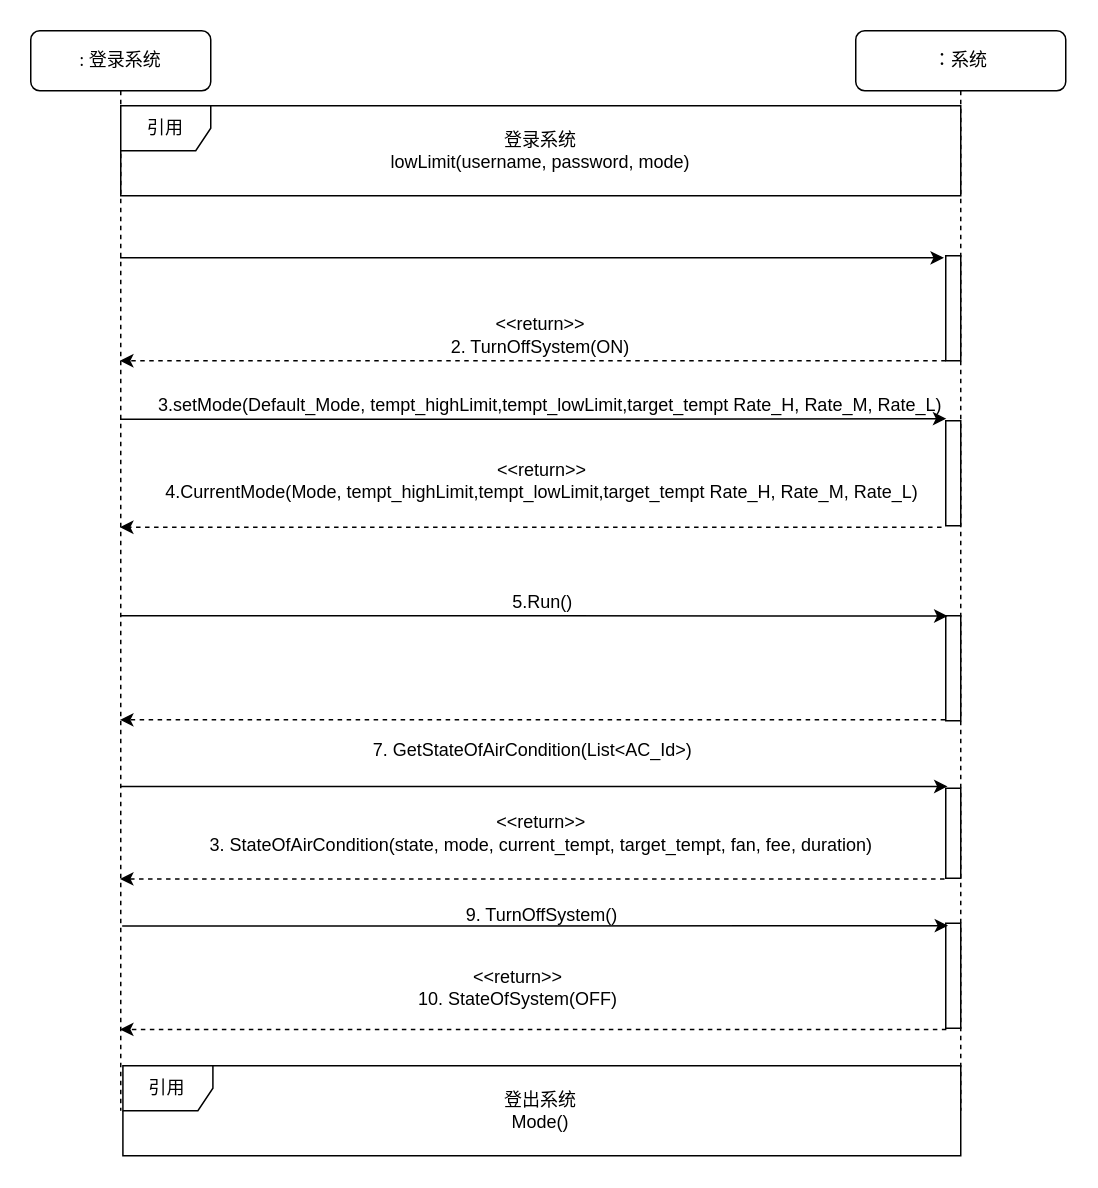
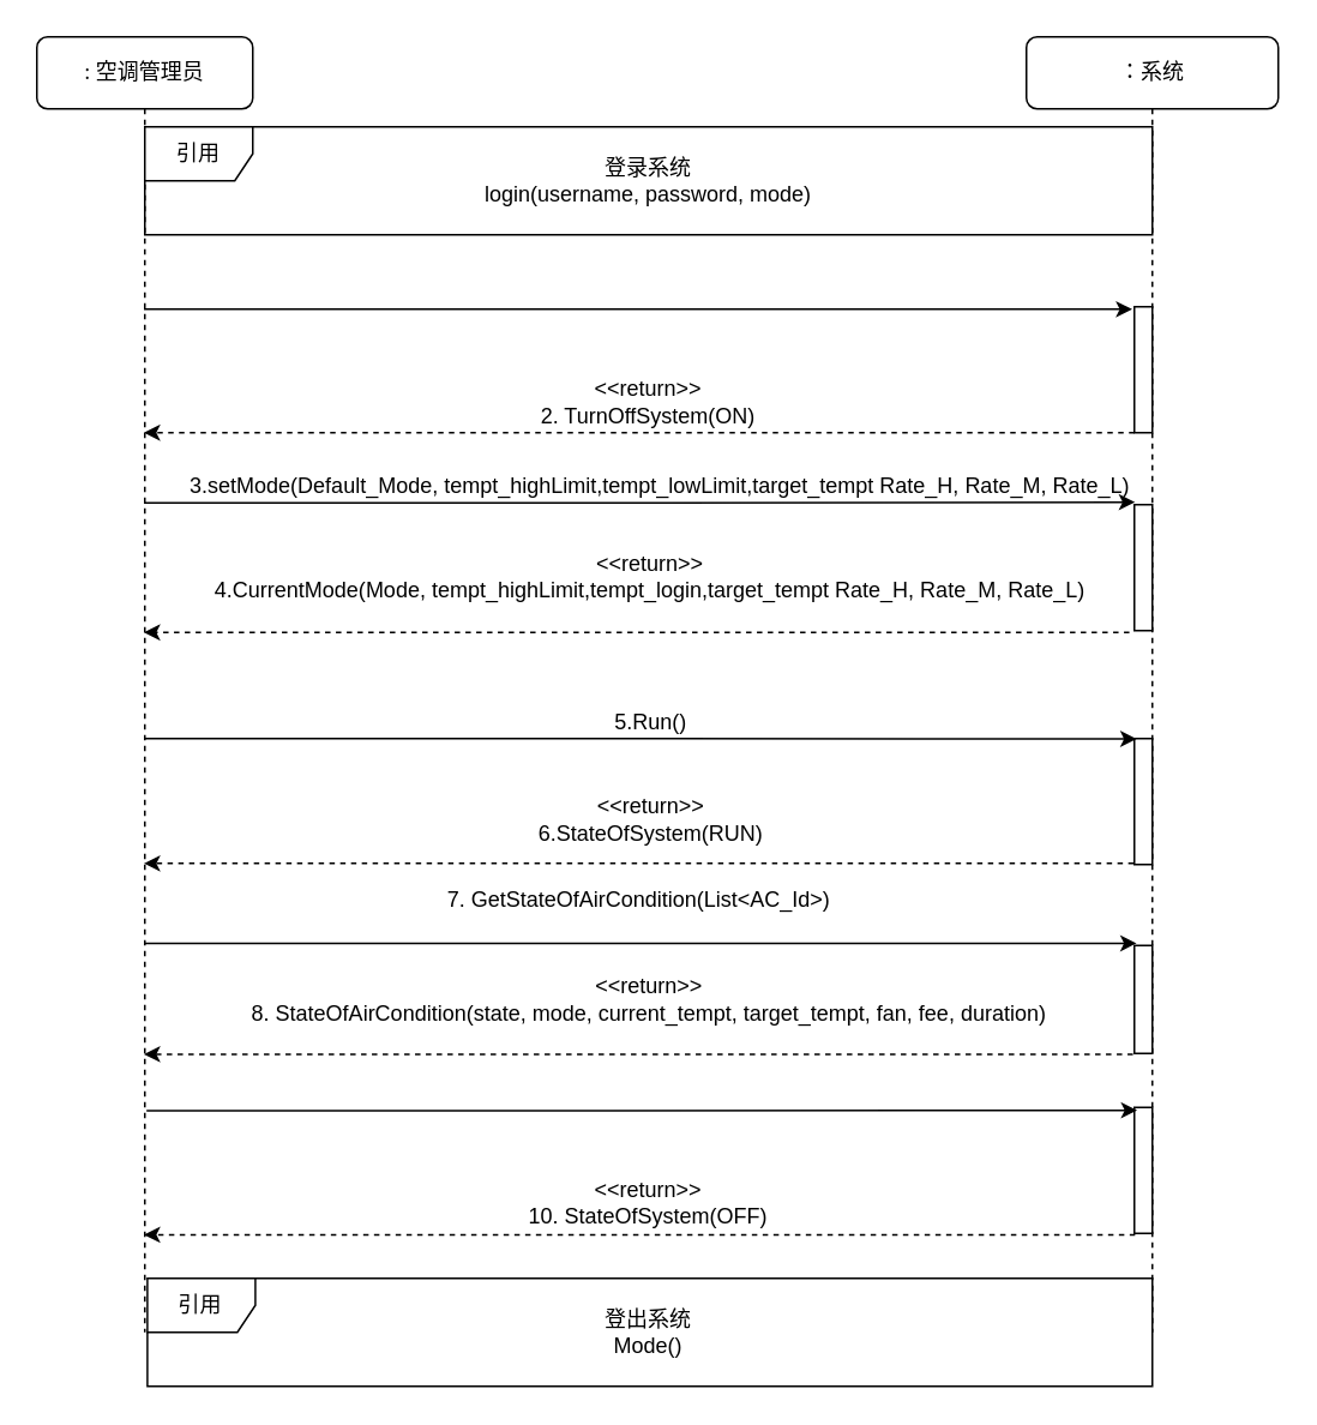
  <mxCell id="0" />
  <mxCell id="1" parent="0" />
- <mxCell id="2" value=": 登录系统" style="shape=umlLifeline;perimeter=lifelinePerimeter;whiteSpace=wrap;html=1;container=1;collapsible=0;recursiveResize=0;outlineConnect=0;rounded=1;shadow=0;comic=0;labelBackgroundColor=none;strokeWidth=1;fontFamily=Verdana;fontSize=12;align=center;" parent="1" vertex="1"><mxGeometry x="20" y="20" width="120" height="720" as="geometry" /></mxCell>
+ <mxCell id="2" value=": 空调管理员" style="shape=umlLifeline;perimeter=lifelinePerimeter;whiteSpace=wrap;html=1;container=1;collapsible=0;recursiveResize=0;outlineConnect=0;rounded=1;shadow=0;comic=0;labelBackgroundColor=none;strokeWidth=1;fontFamily=Verdana;fontSize=12;align=center;" parent="1" vertex="1"><mxGeometry x="20" y="20" width="120" height="720" as="geometry" /></mxCell>
  <mxCell id="3" value="：系统" style="shape=umlLifeline;perimeter=lifelinePerimeter;whiteSpace=wrap;html=1;container=1;collapsible=0;recursiveResize=0;outlineConnect=0;rounded=1;shadow=0;comic=0;labelBackgroundColor=none;strokeWidth=1;fontFamily=Verdana;fontSize=12;align=center;" parent="1" vertex="1"><mxGeometry x="570" y="20" width="140" height="720" as="geometry" /></mxCell>
  <mxCell id="4" value="" style="html=1;points=[];perimeter=orthogonalPerimeter;" parent="3" vertex="1"><mxGeometry x="60" y="505" width="10" height="60" as="geometry" /></mxCell>
  <mxCell id="5" value="" style="html=1;points=[];perimeter=orthogonalPerimeter;" parent="3" vertex="1"><mxGeometry x="60" y="595" width="10" height="70" as="geometry" /></mxCell>
  <mxCell id="6" value="" style="html=1;points=[];perimeter=orthogonalPerimeter;" parent="3" vertex="1"><mxGeometry x="60" y="260" width="10" height="70" as="geometry" /></mxCell>
  <mxCell id="7" value="" style="html=1;points=[];perimeter=orthogonalPerimeter;" parent="3" vertex="1"><mxGeometry x="60" y="390" width="10" height="70" as="geometry" /></mxCell>
  <mxCell id="8" value="引用" style="shape=umlFrame;whiteSpace=wrap;html=1;" parent="1" vertex="1"><mxGeometry x="80" y="70" width="560" height="60" as="geometry" /></mxCell>
- <mxCell id="9" value="登录系统&lt;br&gt;lowLimit(username, password, mode)" style="text;html=1;strokeColor=none;fillColor=none;align=center;verticalAlign=middle;whiteSpace=wrap;rounded=0;" parent="1" vertex="1"><mxGeometry x="230" y="70" width="260" height="60" as="geometry" /></mxCell>
+ <mxCell id="9" value="登录系统&lt;br&gt;login(username, password, mode)" style="text;html=1;strokeColor=none;fillColor=none;align=center;verticalAlign=middle;whiteSpace=wrap;rounded=0;" parent="1" vertex="1"><mxGeometry x="230" y="70" width="260" height="60" as="geometry" /></mxCell>
  <mxCell id="10" value="" style="endArrow=classic;html=1;entryX=-0.12;entryY=0.02;entryDx=0;entryDy=0;entryPerimeter=0;" parent="1" source="2" target="25" edge="1"><mxGeometry width="50" height="50" relative="1" as="geometry"><mxPoint x="260" y="220" as="sourcePoint" /><mxPoint x="618.8" y="172.1" as="targetPoint" /></mxGeometry></mxCell>
  <mxCell id="11" value="" style="endArrow=classic;html=1;dashed=1;" parent="1" source="25" target="2" edge="1"><mxGeometry width="50" height="50" relative="1" as="geometry"><mxPoint x="615" y="230" as="sourcePoint" /><mxPoint x="270" y="230" as="targetPoint" /><Array as="points"><mxPoint x="560" y="240" /></Array></mxGeometry></mxCell>
  <mxCell id="12" value="&amp;lt;&amp;lt;return&amp;gt;&amp;gt;&lt;br&gt;2. TurnOffSystem(ON)" style="text;html=1;strokeColor=none;fillColor=none;align=center;verticalAlign=middle;whiteSpace=wrap;rounded=0;" parent="1" vertex="1"><mxGeometry x="185" y="205" width="350" height="35" as="geometry" /></mxCell>
  <mxCell id="13" value="" style="endArrow=classic;html=1;entryX=0.12;entryY=-0.02;entryDx=0;entryDy=0;entryPerimeter=0;" parent="1" source="2" target="4" edge="1"><mxGeometry width="50" height="50" relative="1" as="geometry"><mxPoint x="80.94" y="515" as="sourcePoint" /><mxPoint x="620.94" y="515" as="targetPoint" /><Array as="points" /></mxGeometry></mxCell>
  <mxCell id="14" value="7. GetStateOfAirCondition(List&amp;lt;AC_Id&amp;gt;)&amp;nbsp;" style="text;html=1;align=center;verticalAlign=middle;resizable=0;points=[];autosize=1;" parent="1" vertex="1"><mxGeometry x="241.44" y="490" width="230" height="20" as="geometry" /></mxCell>
  <mxCell id="15" value="" style="endArrow=classic;html=1;dashed=1;exitX=-0.08;exitY=1.007;exitDx=0;exitDy=0;exitPerimeter=0;" parent="1" source="4" target="2" edge="1"><mxGeometry width="50" height="50" relative="1" as="geometry"><mxPoint x="616.44" y="565" as="sourcePoint" /><mxPoint x="80.94" y="565" as="targetPoint" /></mxGeometry></mxCell>
- <mxCell id="16" value="&amp;lt;&amp;lt;return&amp;gt;&amp;gt;&lt;br&gt;3. StateOfAirCondition(state, mode, current_tempt, target_tempt, fan, fee, duration)" style="text;html=1;align=center;verticalAlign=middle;resizable=0;points=[];autosize=1;" parent="1" vertex="1"><mxGeometry x="130" y="540" width="460" height="30" as="geometry" /></mxCell>
+ <mxCell id="16" value="&amp;lt;&amp;lt;return&amp;gt;&amp;gt;&lt;br&gt;8. StateOfAirCondition(state, mode, current_tempt, target_tempt, fan, fee, duration)" style="text;html=1;align=center;verticalAlign=middle;resizable=0;points=[];autosize=1;" parent="1" vertex="1"><mxGeometry x="130" y="540" width="460" height="30" as="geometry" /></mxCell>
  <mxCell id="17" value="" style="endArrow=classic;html=1;entryX=0.16;entryY=0.023;entryDx=0;entryDy=0;entryPerimeter=0;exitX=0.508;exitY=0.829;exitDx=0;exitDy=0;exitPerimeter=0;" parent="1" source="2" target="5" edge="1"><mxGeometry width="50" height="50" relative="1" as="geometry"><mxPoint x="80.94" y="607.1" as="sourcePoint" /><mxPoint x="620" y="607" as="targetPoint" /></mxGeometry></mxCell>
- <mxCell id="18" value="9. TurnOffSystem()" style="text;html=1;strokeColor=none;fillColor=none;align=center;verticalAlign=middle;whiteSpace=wrap;rounded=0;" parent="1" vertex="1"><mxGeometry x="186.44" y="600" width="350" height="20" as="geometry" /></mxCell>
  <mxCell id="19" value="" style="endArrow=classic;html=1;dashed=1;exitX=0.04;exitY=1.011;exitDx=0;exitDy=0;exitPerimeter=0;" parent="1" source="5" target="2" edge="1"><mxGeometry width="50" height="50" relative="1" as="geometry"><mxPoint x="630" y="671" as="sourcePoint" /><mxPoint x="80" y="670.5" as="targetPoint" /></mxGeometry></mxCell>
- <mxCell id="20" value="&amp;lt;&amp;lt;return&amp;gt;&amp;gt;&lt;br&gt;10. StateOfSystem(OFF)" style="text;html=1;strokeColor=none;fillColor=none;align=center;verticalAlign=middle;whiteSpace=wrap;rounded=0;" parent="1" vertex="1"><mxGeometry x="170" y="640" width="350" height="35" as="geometry" /></mxCell>
+ <mxCell id="20" value="&amp;lt;&amp;lt;return&amp;gt;&amp;gt;&lt;br&gt;10. StateOfSystem(OFF)" style="text;html=1;strokeColor=none;fillColor=none;align=center;verticalAlign=middle;whiteSpace=wrap;rounded=0;" parent="1" vertex="1"><mxGeometry x="185" y="650" width="350" height="35" as="geometry" /></mxCell>
  <mxCell id="21" value="引用" style="shape=umlFrame;whiteSpace=wrap;html=1;" parent="1" vertex="1"><mxGeometry x="81.44" y="710" width="558.56" height="60" as="geometry" /></mxCell>
  <mxCell id="22" value="登出系统&lt;br&gt;Mode()" style="text;html=1;strokeColor=none;fillColor=none;align=center;verticalAlign=middle;whiteSpace=wrap;rounded=0;dashed=1;" parent="1" vertex="1"><mxGeometry x="240" y="730" width="240" height="20" as="geometry" /></mxCell>
  <mxCell id="23" value="" style="endArrow=classic;html=1;entryX=0.04;entryY=-0.02;entryDx=0;entryDy=0;entryPerimeter=0;" parent="1" source="2" target="6" edge="1"><mxGeometry width="50" height="50" relative="1" as="geometry"><mxPoint x="310" y="330" as="sourcePoint" /><mxPoint x="310" y="280" as="targetPoint" /><Array as="points"><mxPoint x="360" y="279" /></Array></mxGeometry></mxCell>
  <mxCell id="24" value="3.setMode(Default_Mode, tempt_highLimit,tempt_lowLimit,target_tempt Rate_H, Rate_M, Rate_L)" style="text;html=1;align=center;verticalAlign=middle;resizable=0;points=[];labelBackgroundColor=none;" parent="23" vertex="1" connectable="0"><mxGeometry x="-0.169" y="-1" relative="1" as="geometry"><mxPoint x="56.5" y="-11" as="offset" /></mxGeometry></mxCell>
  <mxCell id="25" value="" style="html=1;points=[];perimeter=orthogonalPerimeter;" parent="1" vertex="1"><mxGeometry x="630" y="170" width="10" height="70" as="geometry" /></mxCell>
  <mxCell id="26" value="" style="endArrow=classic;html=1;dashed=1;exitX=-0.28;exitY=1.014;exitDx=0;exitDy=0;exitPerimeter=0;" parent="1" source="6" target="2" edge="1"><mxGeometry width="50" height="50" relative="1" as="geometry"><mxPoint x="611.16" y="340" as="sourcePoint" /><mxPoint x="80" y="340" as="targetPoint" /></mxGeometry></mxCell>
- <mxCell id="27" value="&amp;lt;&amp;lt;return&amp;gt;&amp;gt;&lt;br&gt;4.CurrentMode(&lt;span style=&quot;white-space: nowrap;&quot;&gt;Mode, tempt_highLimit,tempt_lowLimit,target_tempt Rate_H, Rate_M, Rate_L)&lt;/span&gt;" style="text;html=1;strokeColor=none;fillColor=none;align=center;verticalAlign=middle;whiteSpace=wrap;rounded=0;labelBackgroundColor=none;" parent="1" vertex="1"><mxGeometry x="56.44" y="310" width="610" height="20" as="geometry" /></mxCell>
+ <mxCell id="27" value="&amp;lt;&amp;lt;return&amp;gt;&amp;gt;&lt;br&gt;4.CurrentMode(&lt;span style=&quot;white-space: nowrap;&quot;&gt;Mode, tempt_highLimit,tempt_login,target_tempt Rate_H, Rate_M, Rate_L)&lt;/span&gt;" style="text;html=1;strokeColor=none;fillColor=none;align=center;verticalAlign=middle;whiteSpace=wrap;rounded=0;labelBackgroundColor=none;" parent="1" vertex="1"><mxGeometry x="56.44" y="310" width="610" height="20" as="geometry" /></mxCell>
  <mxCell id="28" value="" style="endArrow=classic;html=1;entryX=0.12;entryY=0.003;entryDx=0;entryDy=0;entryPerimeter=0;" parent="1" source="2" target="7" edge="1"><mxGeometry width="50" height="50" relative="1" as="geometry"><mxPoint x="80" y="399.5" as="sourcePoint" /><mxPoint x="620" y="399.5" as="targetPoint" /><Array as="points"><mxPoint x="361" y="410" /></Array></mxGeometry></mxCell>
  <mxCell id="29" value="5.Run()" style="text;html=1;align=center;verticalAlign=middle;resizable=0;points=[];labelBackgroundColor=none;" parent="28" vertex="1" connectable="0"><mxGeometry x="-0.169" y="-1" relative="1" as="geometry"><mxPoint x="51.5" y="-11" as="offset" /></mxGeometry></mxCell>
  <mxCell id="30" value="" style="endArrow=classic;html=1;dashed=1;exitX=-0.04;exitY=0.991;exitDx=0;exitDy=0;exitPerimeter=0;" parent="1" source="7" target="2" edge="1"><mxGeometry width="50" height="50" relative="1" as="geometry"><mxPoint x="630" y="470.98" as="sourcePoint" /><mxPoint x="82.8" y="470" as="targetPoint" /></mxGeometry></mxCell>
+ <mxCell id="31" value="&amp;lt;&amp;lt;return&amp;gt;&amp;gt;&lt;br&gt;6.StateOfSystem(RUN)" style="text;html=1;align=center;verticalAlign=middle;resizable=0;points=[];autosize=1;" parent="1" vertex="1"><mxGeometry x="290.72" y="440" width="140" height="30" as="geometry" /></mxCell>
